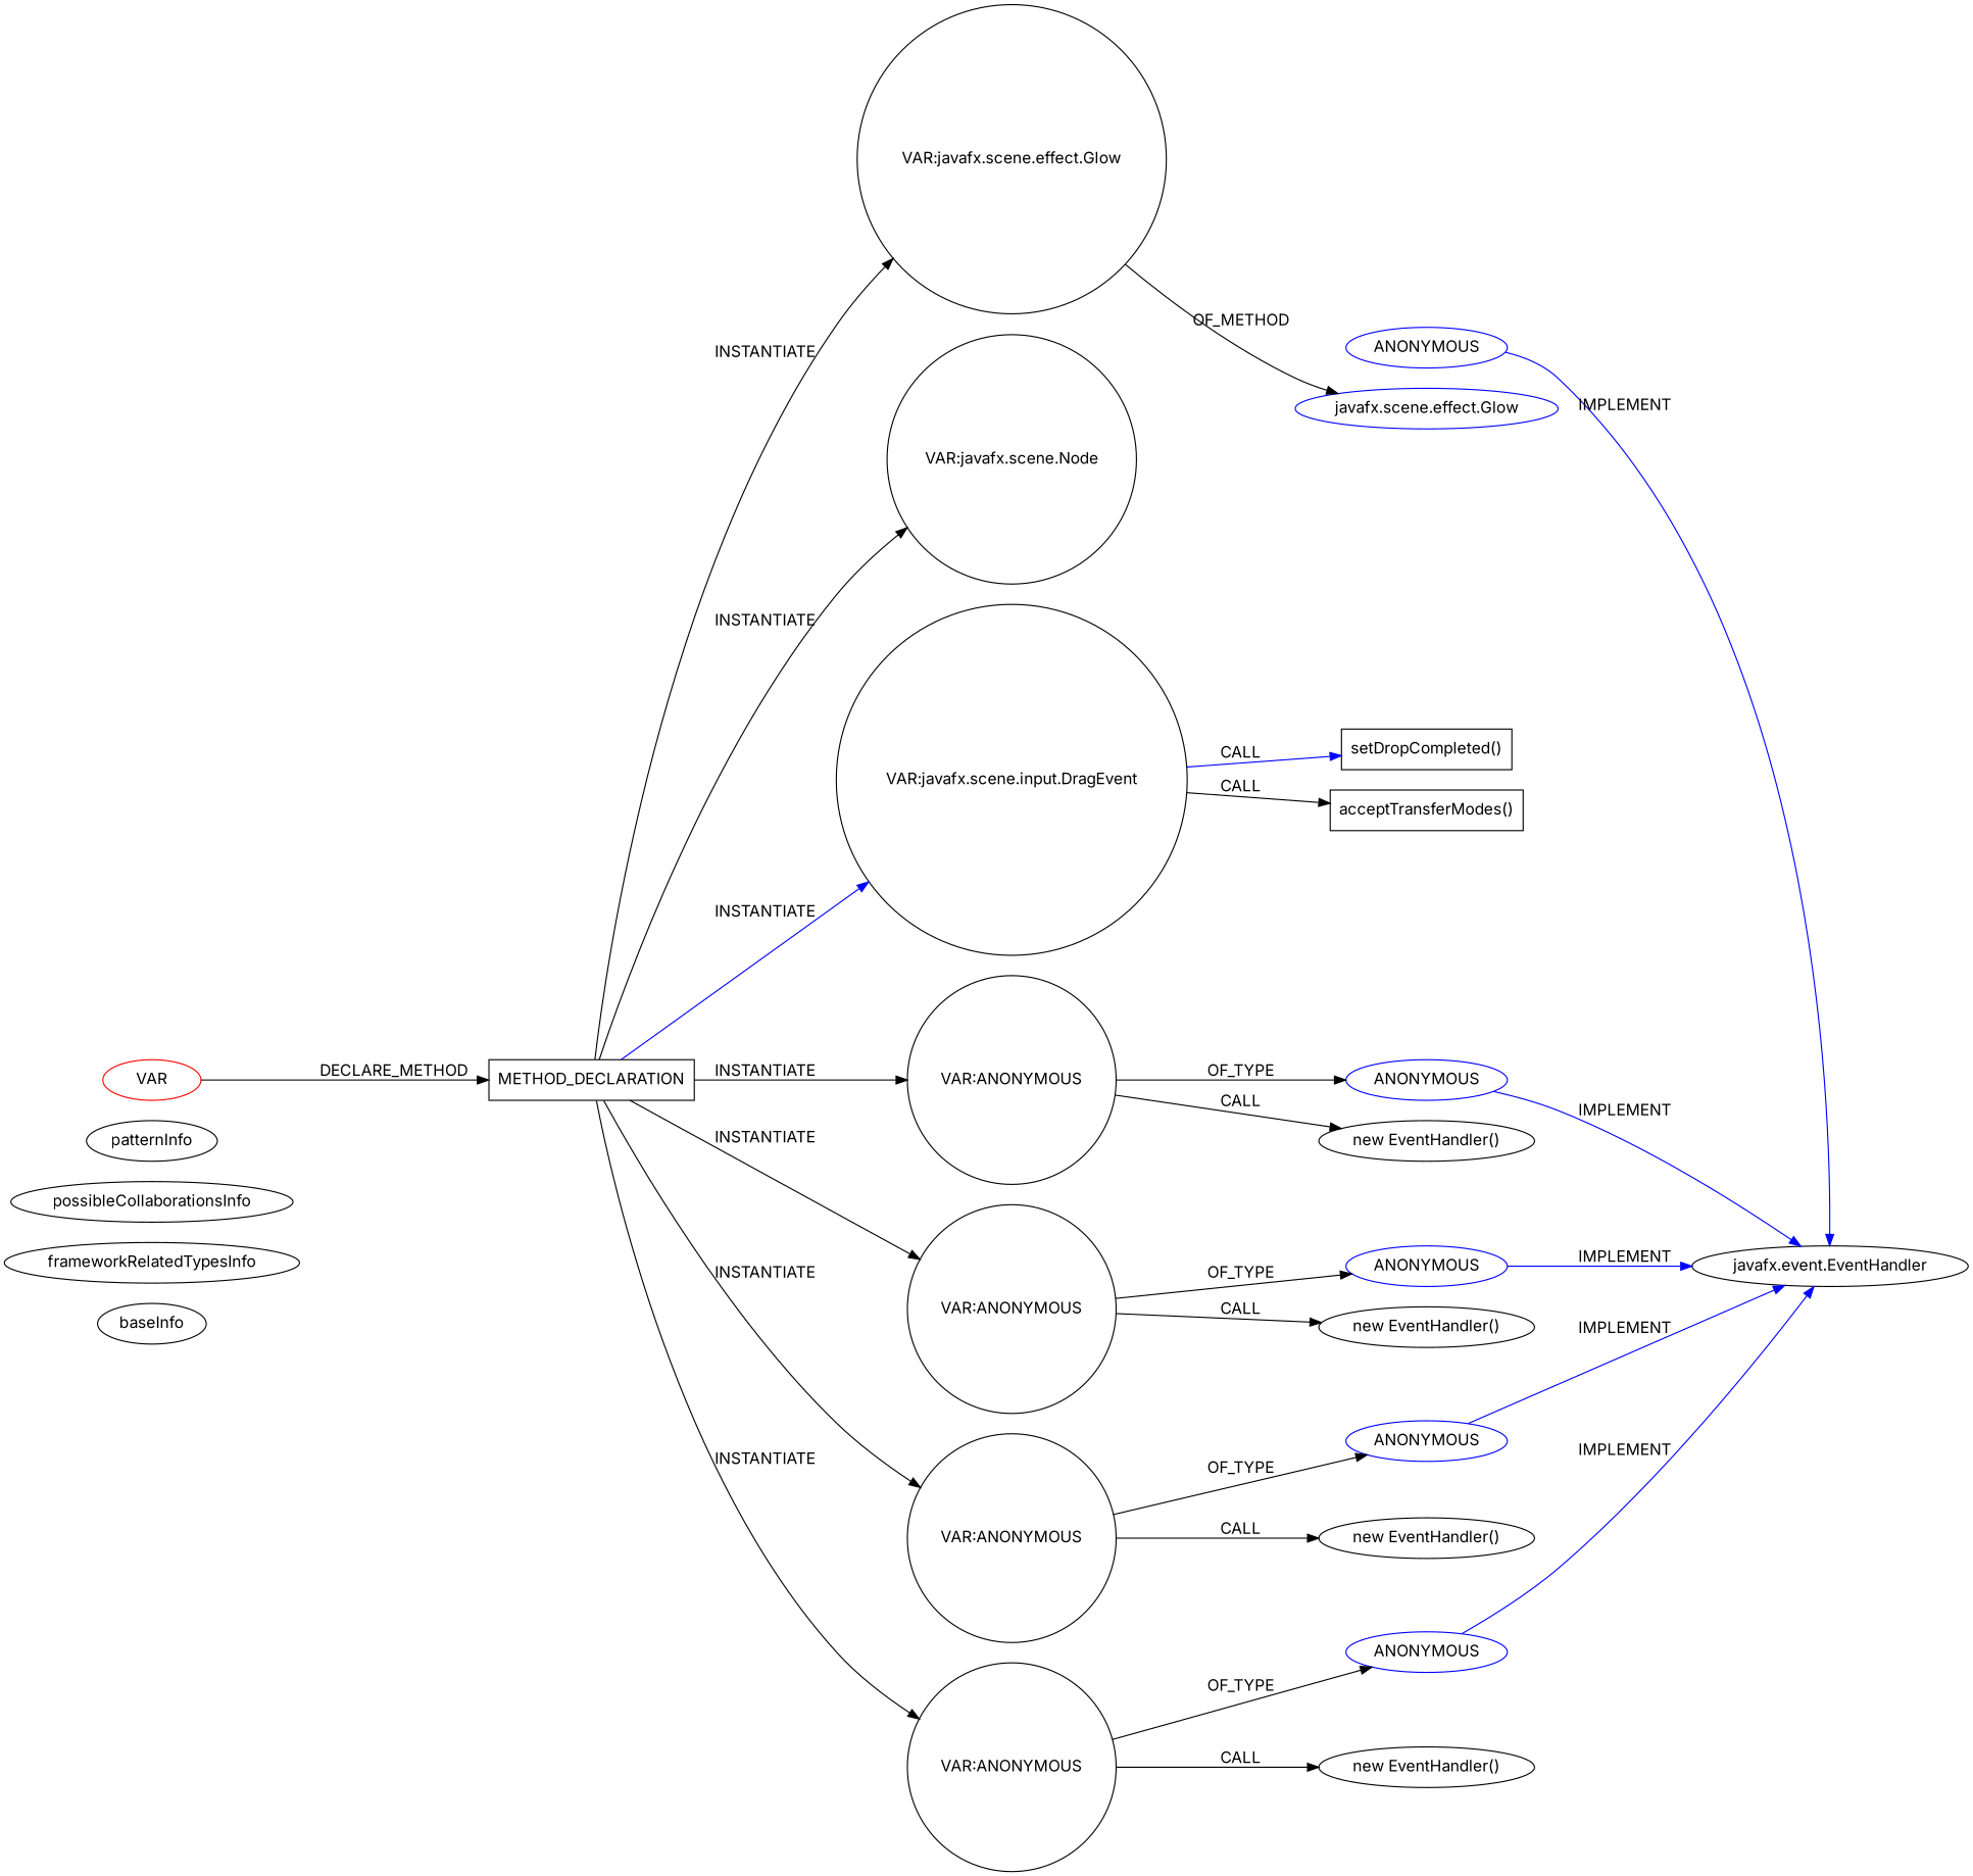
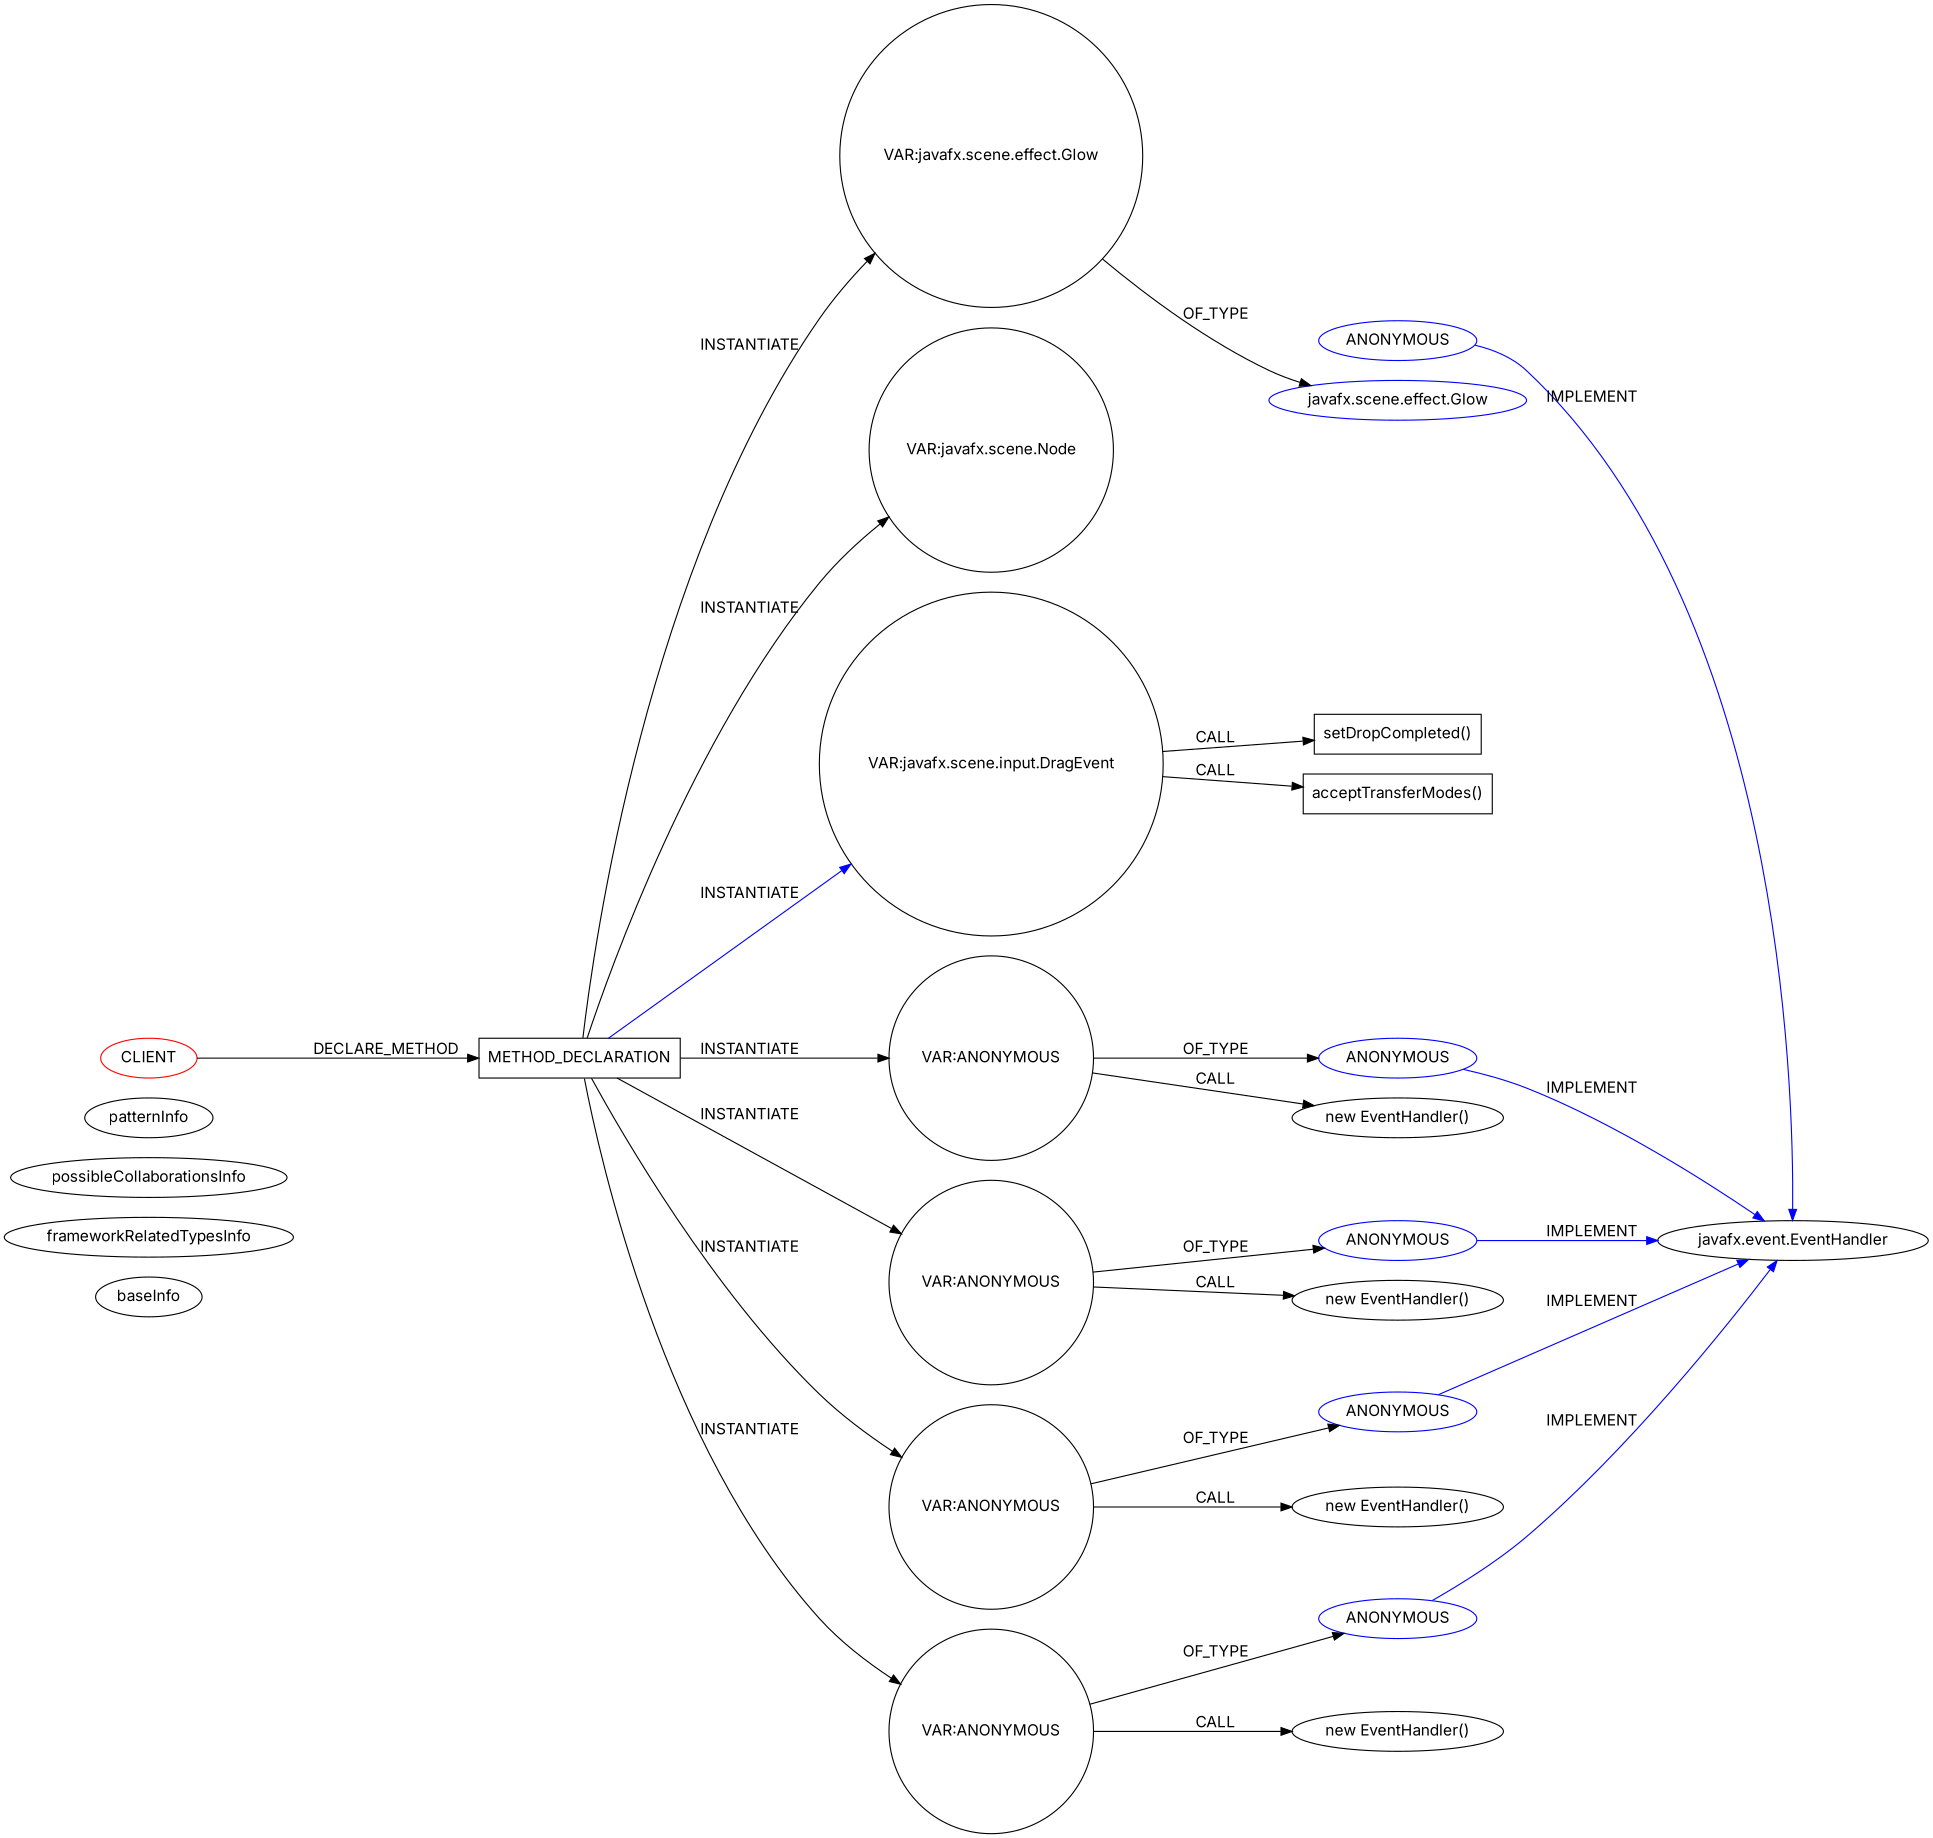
  digraph {
    fontname=Inter
    rankdir=LR
    node [fontname=Inter isFrameworkType=false vertexType=VARIABLE_EXPRESION]
    edge [fontname=Inter]
    baseInfo [category=pattern graphId=3337 isAnonymous=false possibleRelation=false isFrameworkType="" vertexType=""]
    frameworkRelatedTypesInfo [isFrameworkType="" vertexType=""]
    possibleCollaborationsInfo [isFrameworkType="" vertexType=""]
    patternInfo [frequency=2.0 patternRootClient=0 isFrameworkType="" vertexType=""]
    n5 [color=blue label="javafx.scene.effect.Glow" vertexType=FRAMEWORK_CLASS_TYPE]
    n6 [label="VAR:javafx.scene.effect.Glow" shape=circle]
    n7 [label=METHOD_DECLARATION shape=box vertexType=CLIENT_METHOD_DECLARATION]
    n8 [label="VAR:javafx.scene.Node" shape=circle]
    n9 [label="VAR:javafx.scene.input.DragEvent" shape=circle]
    n10 [label="VAR:ANONYMOUS" shape=circle]
    n11 [label="VAR:ANONYMOUS" shape=circle]
    n12 [label="VAR:ANONYMOUS" shape=circle]
    n13 [label="VAR:ANONYMOUS" shape=circle]
    n14 [label="setDropCompleted()" shape=box vertexType=INSIDE_CALL]
    n15 [label="acceptTransferModes()" shape=box vertexType=INSIDE_CALL]
    n16 [color=blue label=ANONYMOUS vertexType=REFERENCE_ANONYMOUS_DECLARATION]
    n17 [label="new EventHandler()" vertexType=CONSTRUCTOR_CALL]
    n18 [color=blue label=ANONYMOUS vertexType=REFERENCE_ANONYMOUS_DECLARATION]
    n19 [label="new EventHandler()" vertexType=CONSTRUCTOR_CALL]
    n20 [color=blue label=ANONYMOUS vertexType=REFERENCE_ANONYMOUS_DECLARATION]
    n21 [label="new EventHandler()" vertexType=CONSTRUCTOR_CALL]
    n22 [color=blue label=ANONYMOUS vertexType=REFERENCE_ANONYMOUS_DECLARATION]
    n23 [label="new EventHandler()" vertexType=CONSTRUCTOR_CALL]
-   n24 [color=red label=VAR vertexType=ROOT_CLIENT_CLASS_DECLARATION]
+   n24 [color=red label=CLIENT vertexType=ROOT_CLIENT_CLASS_DECLARATION]
    n25 [label="javafx.event.EventHandler" vertexType=FRAMEWORK_INTERFACE_TYPE]
    n26 [color=blue label=ANONYMOUS vertexType=REFERENCE_ANONYMOUS_DECLARATION]
-   n6 -> n5 [label=OF_METHOD]
+   n6 -> n5 [label=OF_TYPE]
    n7 -> n6 [label=INSTANTIATE]
    n7 -> n8 [label=INSTANTIATE]
    n7 -> n9 [color=blue label=INSTANTIATE]
    n7 -> n10 [label=INSTANTIATE]
    n7 -> n11 [label=INSTANTIATE]
    n7 -> n12 [label=INSTANTIATE]
    n7 -> n13 [label=INSTANTIATE]
-   n9 -> n14 [label=CALL color=blue]
+   n9 -> n14 [label=CALL]
    n9 -> n15 [label=CALL]
    n10 -> n16 [label=OF_TYPE]
    n10 -> n17 [label=CALL]
    n11 -> n18 [label=OF_TYPE]
    n11 -> n19 [label=CALL]
    n12 -> n20 [label=OF_TYPE]
    n12 -> n21 [label=CALL]
    n13 -> n22 [label=OF_TYPE]
    n13 -> n23 [label=CALL]
    n16 -> n25 [color=blue label=IMPLEMENT]
    n18 -> n25 [color=blue label=IMPLEMENT]
    n20 -> n25 [color=blue label=IMPLEMENT]
    n22 -> n25 [color=blue label=IMPLEMENT]
    n24 -> n7 [label=DECLARE_METHOD]
    n26 -> n25 [color=blue label=IMPLEMENT]
  }
